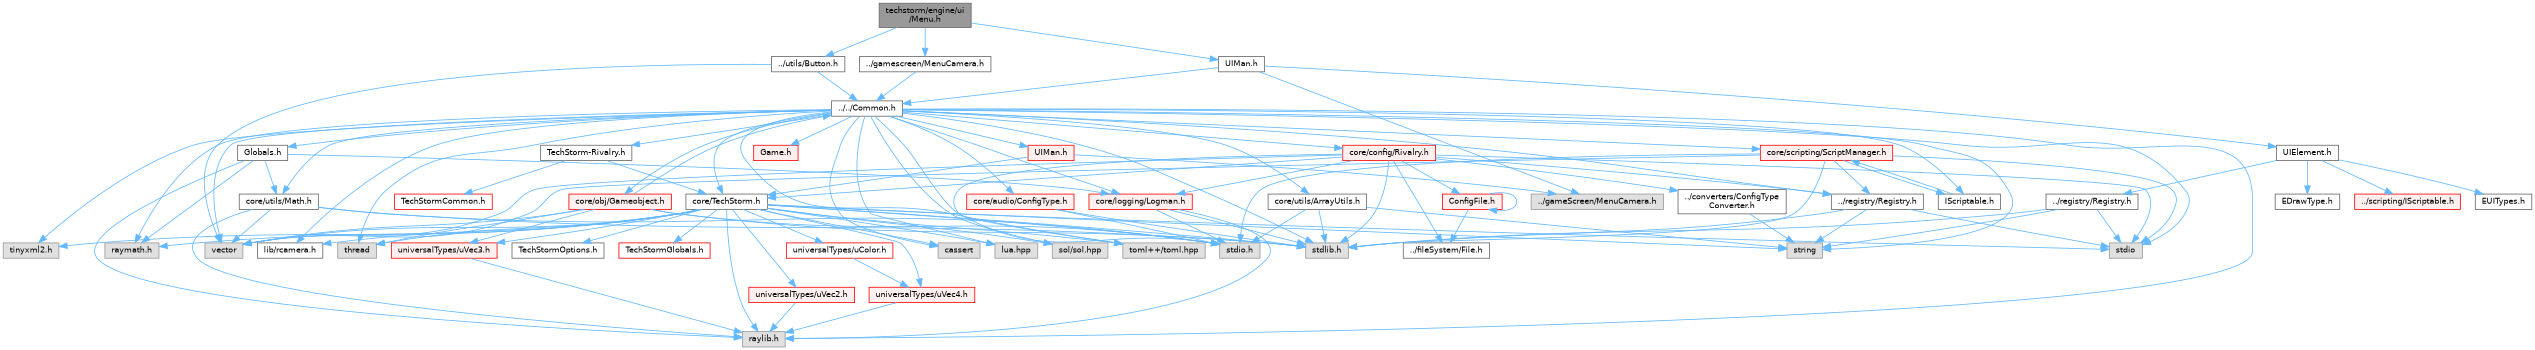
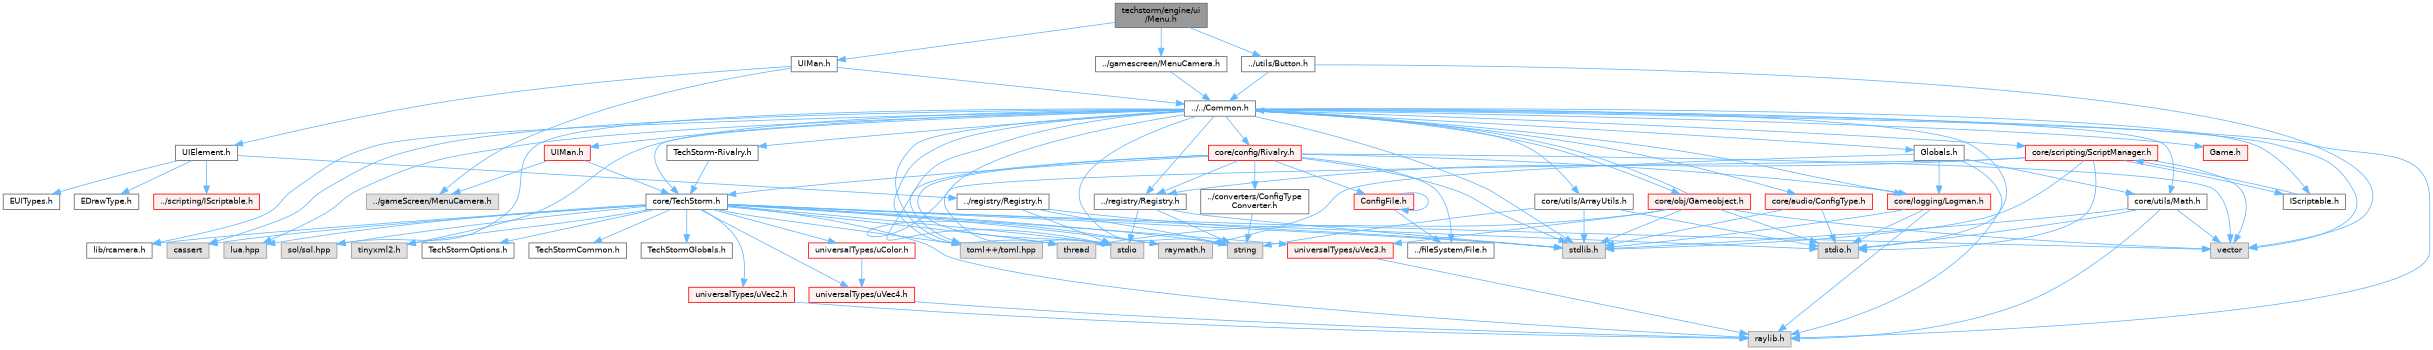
  digraph {
    node [color=grey40 fillcolor=white fontname=Helvetica fontsize=10 shape=box style=filled]
    edge [color=steelblue1 fontname=Helvetica fontsize=10 labelfontname=Helvetica labelfontsize=10 style=solid]
    n1 [color=gray40 fillcolor=grey60 fontcolor=black height=0.2 label="techstorm/engine/ui\l/Menu.h" width=0.4]
    n2 [height=0.2 label="UIMan.h" width=0.4]
    n3 [height=0.2 label="../utils/Button.h" width=0.4]
    n4 [height=0.2 label="../gamescreen/MenuCamera.h" width=0.4]
    n5 [height=0.2 label="../../Common.h" width=0.4]
    n6 [color=grey60 fillcolor="#E0E0E0" height=0.2 label="../gameScreen/MenuCamera.h" width=0.4]
    n7 [height=0.2 label="UIElement.h" width=0.4]
    n8 [color=grey60 fillcolor="#E0E0E0" height=0.2 label=vector width=0.4]
    n9 [color=grey60 fillcolor="#E0E0E0" height=0.2 label="raylib.h" width=0.4]
    n10 [color=grey60 fillcolor="#E0E0E0" height=0.2 label="raymath.h" width=0.4]
    n11 [height=0.2 label="lib/rcamera.h" width=0.4]
    n12 [color=grey60 fillcolor="#E0E0E0" height=0.2 label="stdio.h" width=0.4]
    n13 [color=grey60 fillcolor="#E0E0E0" height=0.2 label="stdlib.h" width=0.4]
    n14 [color=grey60 fillcolor="#E0E0E0" height=0.2 label=string width=0.4]
    n15 [color=grey60 fillcolor="#E0E0E0" height=0.2 label=stdio width=0.4]
    n16 [color=grey60 fillcolor="#E0E0E0" height=0.2 label=thread width=0.4]
    n17 [color=grey60 fillcolor="#E0E0E0" height=0.2 label=cassert width=0.4]
    n18 [color=grey60 fillcolor="#E0E0E0" height=0.2 label="lua.hpp" width=0.4]
    n19 [color=grey60 fillcolor="#E0E0E0" height=0.2 label="sol/sol.hpp" width=0.4]
    n20 [color=grey60 fillcolor="#E0E0E0" height=0.2 label="toml++/toml.hpp" width=0.4]
    n21 [color=grey60 fillcolor="#E0E0E0" height=0.2 label="tinyxml2.h" width=0.4]
    n22 [height=0.2 label="Globals.h" width=0.4]
    n23 [height=0.2 label="core/utils/Math.h" width=0.4]
    n24 [color=red fillcolor="#FFF0F0" height=0.2 label="core/logging/Logman.h" width=0.4]
    n25 [height=0.2 label="core/TechStorm.h" width=0.4]
    n26 [color=red fillcolor="#FFF0F0" height=0.2 label="core/config/Rivalry.h" width=0.4]
    n27 [height=0.2 label="../registry/Registry.h" width=0.4]
    n28 [color=red fillcolor="#FFF0F0" height=0.2 label="core/obj/Gameobject.h" width=0.4]
    n29 [color=red fillcolor="#FFF0F0" height=0.2 label="core/scripting/ScriptManager.h" width=0.4]
    n30 [height=0.2 label="IScriptable.h" width=0.4]
    n31 [height=0.2 label="core/utils/ArrayUtils.h" width=0.4]
    n32 [color=red fillcolor="#FFF0F0" height=0.2 label="core/audio/ConfigType.h" width=0.4]
    n33 [color=red fillcolor="#FFF0F0" height=0.2 label="UIMan.h" width=0.4]
    n34 [height=0.2 label="TechStorm-Rivalry.h" width=0.4]
    n35 [color=red fillcolor="#FFF0F0" height=0.2 label="Game.h" width=0.4]
    n36 [color=red fillcolor="#FFF0F0" height=0.2 label="../scripting/IScriptable.h" width=0.4]
    n37 [height=0.2 label="../registry/Registry.h" width=0.4]
    n38 [height=0.2 label="EUITypes.h" width=0.4]
    n39 [height=0.2 label="EDrawType.h" width=0.4]
    n40 [height=0.2 label="TechStormOptions.h" width=0.4]
-   n41 [color=red height=0.2 label="TechStormCommon.h" width=0.4]
-   n42 [color=red height=0.2 label="TechStormGlobals.h" width=0.4]
+   n41 [height=0.2 label="TechStormCommon.h" width=0.4]
+   n42 [height=0.2 label="TechStormGlobals.h" width=0.4]
    n43 [color=red fillcolor="#FFF0F0" height=0.2 label="universalTypes/uVec2.h" width=0.4]
    n44 [color=red fillcolor="#FFF0F0" height=0.2 label="universalTypes/uVec3.h" width=0.4]
    n45 [color=red fillcolor="#FFF0F0" height=0.2 label="universalTypes/uVec4.h" width=0.4]
    n46 [color=red height=0.2 label="universalTypes/uColor.h" width=0.4]
    n47 [height=0.2 label="../fileSystem/File.h" width=0.4]
    n48 [color=red fillcolor="#FFF0F0" height=0.2 label="ConfigFile.h" width=0.4]
    n49 [height=0.2 label="../converters/ConfigType\lConverter.h" width=0.4]
    n1 -> n2
    n1 -> n3
    n1 -> n4
    n2 -> n5
    n2 -> n6
    n2 -> n7
    n3 -> n5
    n3 -> n8
    n4 -> n5
    n5 -> n8
    n5 -> n9
    n5 -> n10
    n5 -> n11
    n5 -> n12
    n5 -> n13
    n5 -> n14
    n5 -> n15
    n5 -> n16
    n5 -> n17
    n5 -> n18
    n5 -> n19
    n5 -> n20
    n5 -> n21
    n5 -> n22
    n5 -> n23
    n5 -> n24
    n5 -> n25
    n5 -> n26
    n5 -> n27
    n5 -> n28
    n5 -> n29
    n5 -> n30
    n5 -> n31
    n5 -> n32
    n5 -> n33
    n5 -> n34
    n5 -> n35
    n7 -> n36
    n7 -> n37
    n7 -> n38
    n7 -> n39
    n22 -> n9
    n22 -> n10
    n22 -> n23
    n22 -> n24
    n23 -> n8
    n23 -> n9
    n23 -> n12
    n23 -> n13
    n24 -> n9
    n24 -> n12
    n24 -> n13
    n25 -> n8
    n25 -> n9
    n25 -> n10
    n25 -> n11
    n25 -> n12
    n25 -> n13
    n25 -> n14
    n25 -> n15
    n25 -> n16
    n25 -> n17
    n25 -> n18
    n25 -> n19
    n25 -> n20
    n25 -> n21
    n25 -> n40
-   n34 -> n41
+   n25 -> n41
    n25 -> n42
    n25 -> n43
    n25 -> n44
    n25 -> n45
    n25 -> n46
    n26 -> n8
    n26 -> n13
    n26 -> n15
    n26 -> n20
    n26 -> n24
    n26 -> n25
    n26 -> n27
    n26 -> n47
    n26 -> n48
    n26 -> n49
    n27 -> n13
    n27 -> n14
    n27 -> n15
    n28 -> n5
    n28 -> n8
    n28 -> n12
    n28 -> n13
    n28 -> n16
    n28 -> n44
    n29 -> n8
    n29 -> n12
    n29 -> n13
    n29 -> n15
    n29 -> n27
    n29 -> n30
    n30 -> n29
    n31 -> n12
    n31 -> n13
    n31 -> n14
    n32 -> n12
    n32 -> n13
    n33 -> n6
    n33 -> n25
    n34 -> n25
    n37 -> n13
    n37 -> n14
    n37 -> n15
    n43 -> n9
    n44 -> n9
    n45 -> n9
    n46 -> n45
    n48 -> n47
    n48 -> n48
    n49 -> n14
  }
